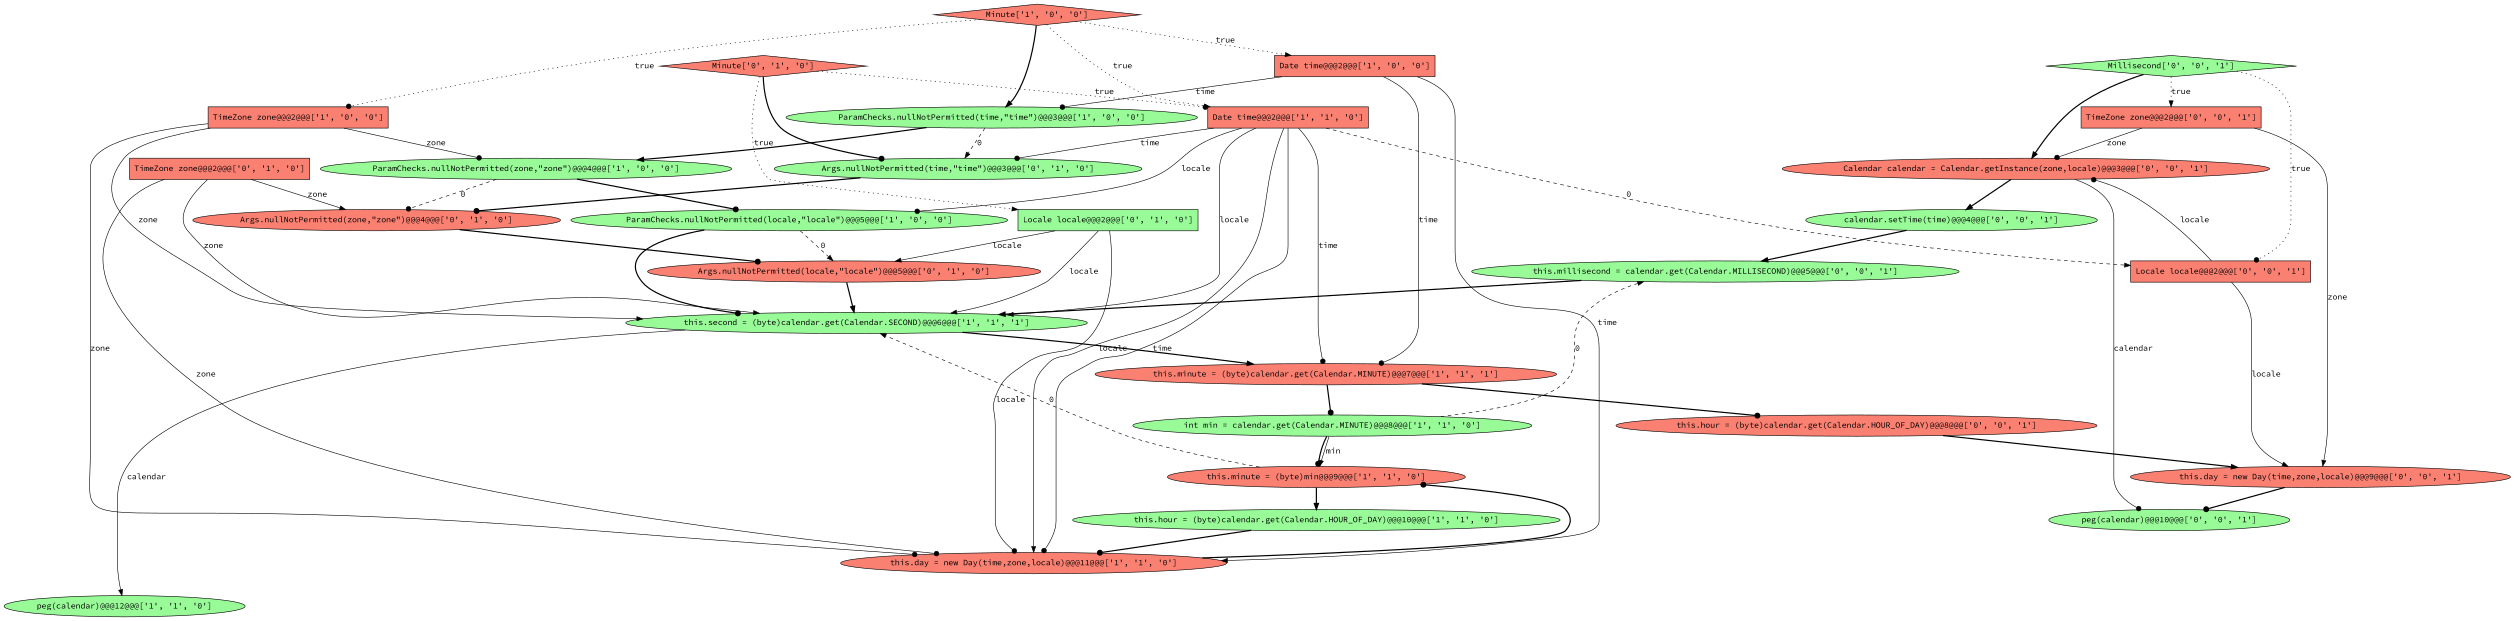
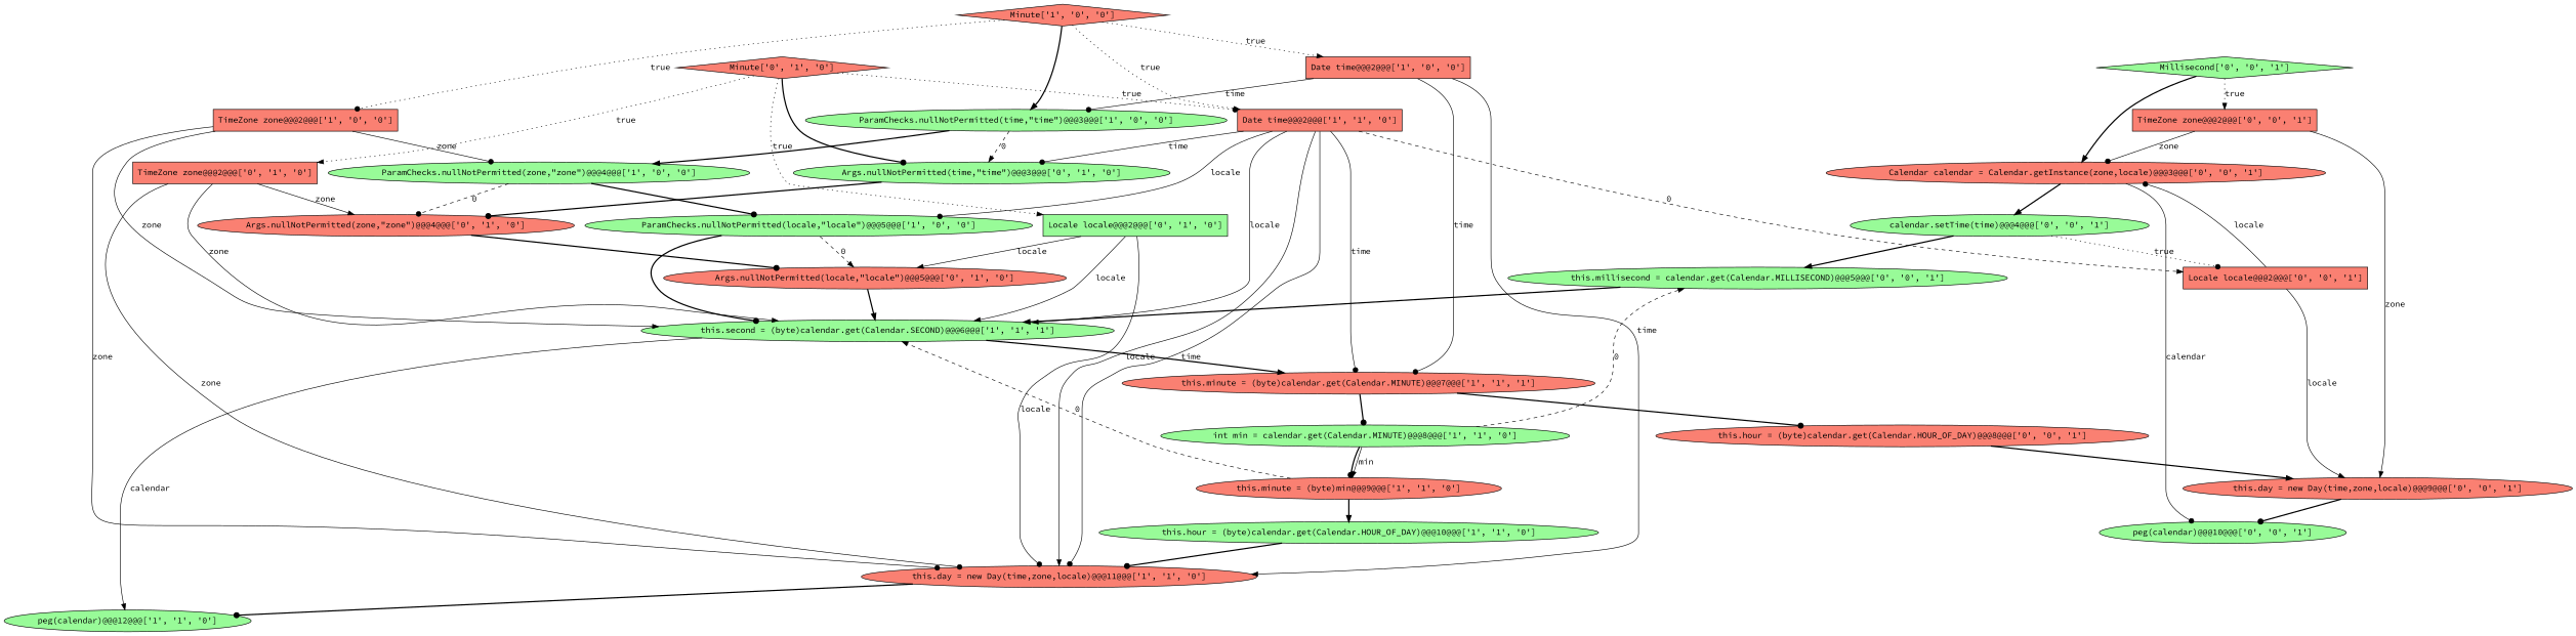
  digraph {
    fontname="Source Code Pro"
    node [fillcolor=salmon fontname="Source Code Pro" shape=ellipse style=filled]
    edge [arrowhead=normal fontname="Source Code Pro" style=solid]
    n1 [label="this.hour = (byte)calendar.get(Calendar.HOUR_OF_DAY)@@@8@@@['0', '0', '1']"]
    n2 [label="this.day = new Day(time,zone,locale)@@@9@@@['0', '0', '1']"]
    n3 [fillcolor=palegreen label="peg(calendar)@@@10@@@['0', '0', '1']"]
    n4 [fillcolor=palegreen label="ParamChecks.nullNotPermitted(time,\"time\")@@@3@@@['1', '0', '0']"]
    n5 [fillcolor=palegreen label="Args.nullNotPermitted(time,\"time\")@@@3@@@['0', '1', '0']"]
    n6 [fillcolor=palegreen label="ParamChecks.nullNotPermitted(zone,\"zone\")@@@4@@@['1', '0', '0']"]
    n7 [label="Args.nullNotPermitted(zone,\"zone\")@@@4@@@['0', '1', '0']"]
    n8 [fillcolor=palegreen label="ParamChecks.nullNotPermitted(locale,\"locale\")@@@5@@@['1', '0', '0']"]
    n9 [label="TimeZone zone@@@2@@@['0', '0', '1']" shape=box]
    n10 [label="Calendar calendar = Calendar.getInstance(zone,locale)@@@3@@@['0', '0', '1']"]
    n11 [fillcolor=palegreen label="calendar.setTime(time)@@@4@@@['0', '0', '1']"]
    n12 [label="TimeZone zone@@@2@@@['1', '0', '0']" shape=box]
    n13 [fillcolor=palegreen label="this.second = (byte)calendar.get(Calendar.SECOND)@@@6@@@['1', '1', '1']"]
    n14 [label="this.day = new Day(time,zone,locale)@@@11@@@['1', '1', '0']"]
    n15 [label="this.minute = (byte)calendar.get(Calendar.MINUTE)@@@7@@@['1', '1', '1']"]
    n16 [fillcolor=palegreen label="peg(calendar)@@@12@@@['1', '1', '0']"]
    n17 [label="Date time@@@2@@@['1', '1', '0']" shape=box]
    n18 [label="Locale locale@@@2@@@['0', '0', '1']" shape=box]
    n19 [label="Args.nullNotPermitted(locale,\"locale\")@@@5@@@['0', '1', '0']"]
    n20 [fillcolor=palegreen label="int min = calendar.get(Calendar.MINUTE)@@@8@@@['1', '1', '0']"]
    n21 [fillcolor=palegreen label="this.millisecond = calendar.get(Calendar.MILLISECOND)@@@5@@@['0', '0', '1']"]
    n22 [label="this.minute = (byte)min@@@9@@@['1', '1', '0']"]
    n23 [fillcolor=palegreen label="this.hour = (byte)calendar.get(Calendar.HOUR_OF_DAY)@@@10@@@['1', '1', '0']"]
    n24 [label="TimeZone zone@@@2@@@['0', '1', '0']" shape=box]
    n25 [fillcolor=palegreen label="Millisecond['0', '0', '1']" shape=diamond]
    n26 [label="Minute['0', '1', '0']" shape=diamond]
    n27 [fillcolor=palegreen label="Locale locale@@@2@@@['0', '1', '0']" shape=box]
    n28 [label="Date time@@@2@@@['1', '0', '0']" shape=box]
    n29 [label="Minute['1', '0', '0']" shape=diamond]
    n1 -> n2 [style=bold]
    n2 -> n3 [arrowhead=dot style=bold]
    n4 -> n5 [label=0 style=dashed]
    n4 -> n6 [style=bold]
    n5 -> n7 [arrowhead=dot style=bold]
    n6 -> n7 [arrowhead=dot label=0 style=dashed]
    n6 -> n8 [arrowhead=dot style=bold]
    n7 -> n19 [arrowhead=dot style=bold]
    n8 -> n13 [arrowhead=dot style=bold]
    n8 -> n19 [label=0 style=dashed]
    n9 -> n2 [label=zone]
    n9 -> n10 [arrowhead=dot label=zone]
    n10 -> n3 [arrowhead=dot label=calendar]
    n10 -> n11 [style=bold]
    n11 -> n21 [style=bold]
    n12 -> n6 [arrowhead=dot label=zone]
    n12 -> n13 [label=zone]
    n12 -> n14 [arrowhead=dot label=zone]
    n13 -> n15 [style=bold]
    n13 -> n16 [label=calendar]
-   n14 -> n22 [arrowhead=dot style=bold]
+   n14 -> n16 [arrowhead=dot style=bold]
    n15 -> n1 [arrowhead=dot style=bold]
    n15 -> n20 [arrowhead=dot style=bold]
    n17 -> n5 [arrowhead=dot label=time]
    n17 -> n8 [arrowhead=dot label=locale]
    n17 -> n13 [label=locale]
    n17 -> n14 [label=locale]
    n17 -> n14 [arrowhead=dot label=time]
    n17 -> n15 [arrowhead=dot label=time]
    n17 -> n18 [label=0 style=dashed]
    n18 -> n2 [label=locale]
    n18 -> n10 [arrowhead=dot label=locale]
    n19 -> n13 [style=bold]
    n20 -> n21 [label=0 style=dashed]
    n20 -> n22 [label=min]
    n20 -> n22 [arrowhead=dot style=bold]
    n21 -> n13 [style=bold]
    n22 -> n13 [label=0 style=dashed]
    n22 -> n23 [style=bold]
    n23 -> n14 [arrowhead=dot style=bold]
    n24 -> n7 [label=zone]
    n24 -> n13 [label=zone]
    n24 -> n14 [arrowhead=dot label=zone]
    n25 -> n9 [label=true style=dotted]
    n25 -> n10 [style=bold]
-   n25 -> n18 [arrowhead=dot label=true style=dotted]
+   n11 -> n18 [arrowhead=dot label=true style=dotted]
    n26 -> n5 [arrowhead=dot style=bold]
    n26 -> n17 [arrowhead=dot label=true style=dotted]
+   n26 -> n24 [label=true style=dotted]
    n26 -> n27 [label=true style=dotted]
    n27 -> n13 [label=locale]
    n27 -> n14 [arrowhead=dot label=locale]
    n27 -> n19 [label=locale]
    n28 -> n4 [arrowhead=dot label=time]
    n28 -> n14 [label=time]
    n28 -> n15 [arrowhead=dot label=time]
    n29 -> n4 [style=bold]
    n29 -> n12 [arrowhead=dot label=true style=dotted]
    n29 -> n17 [label=true style=dotted]
    n29 -> n28 [label=true style=dotted]
  }
